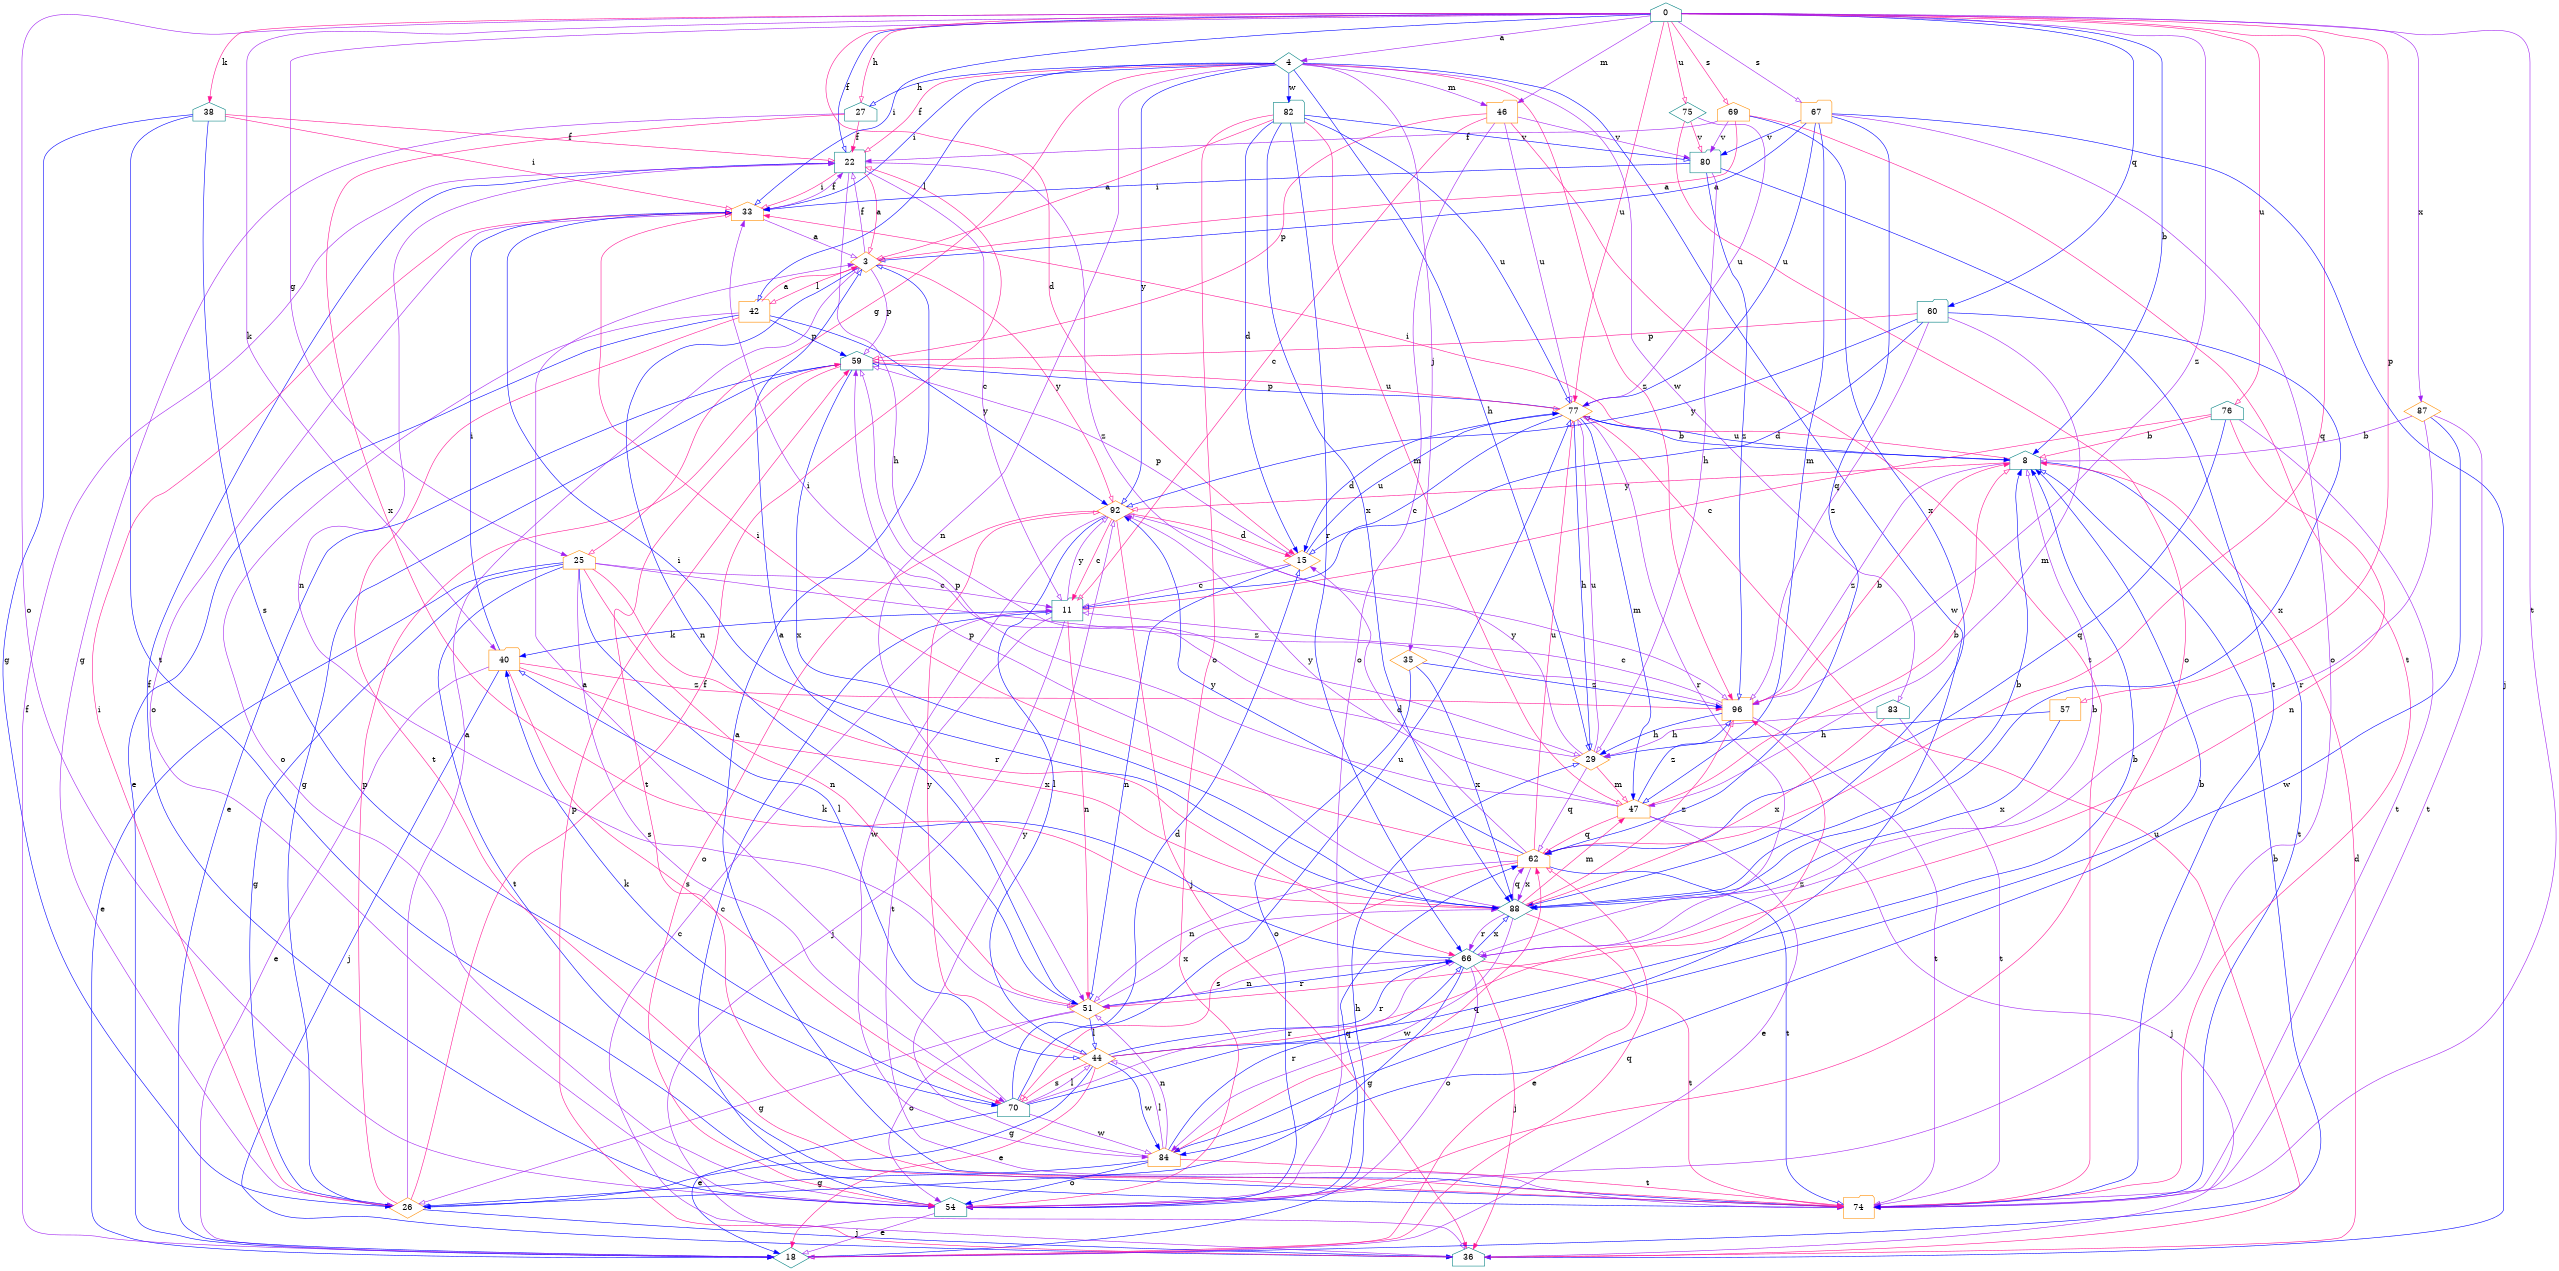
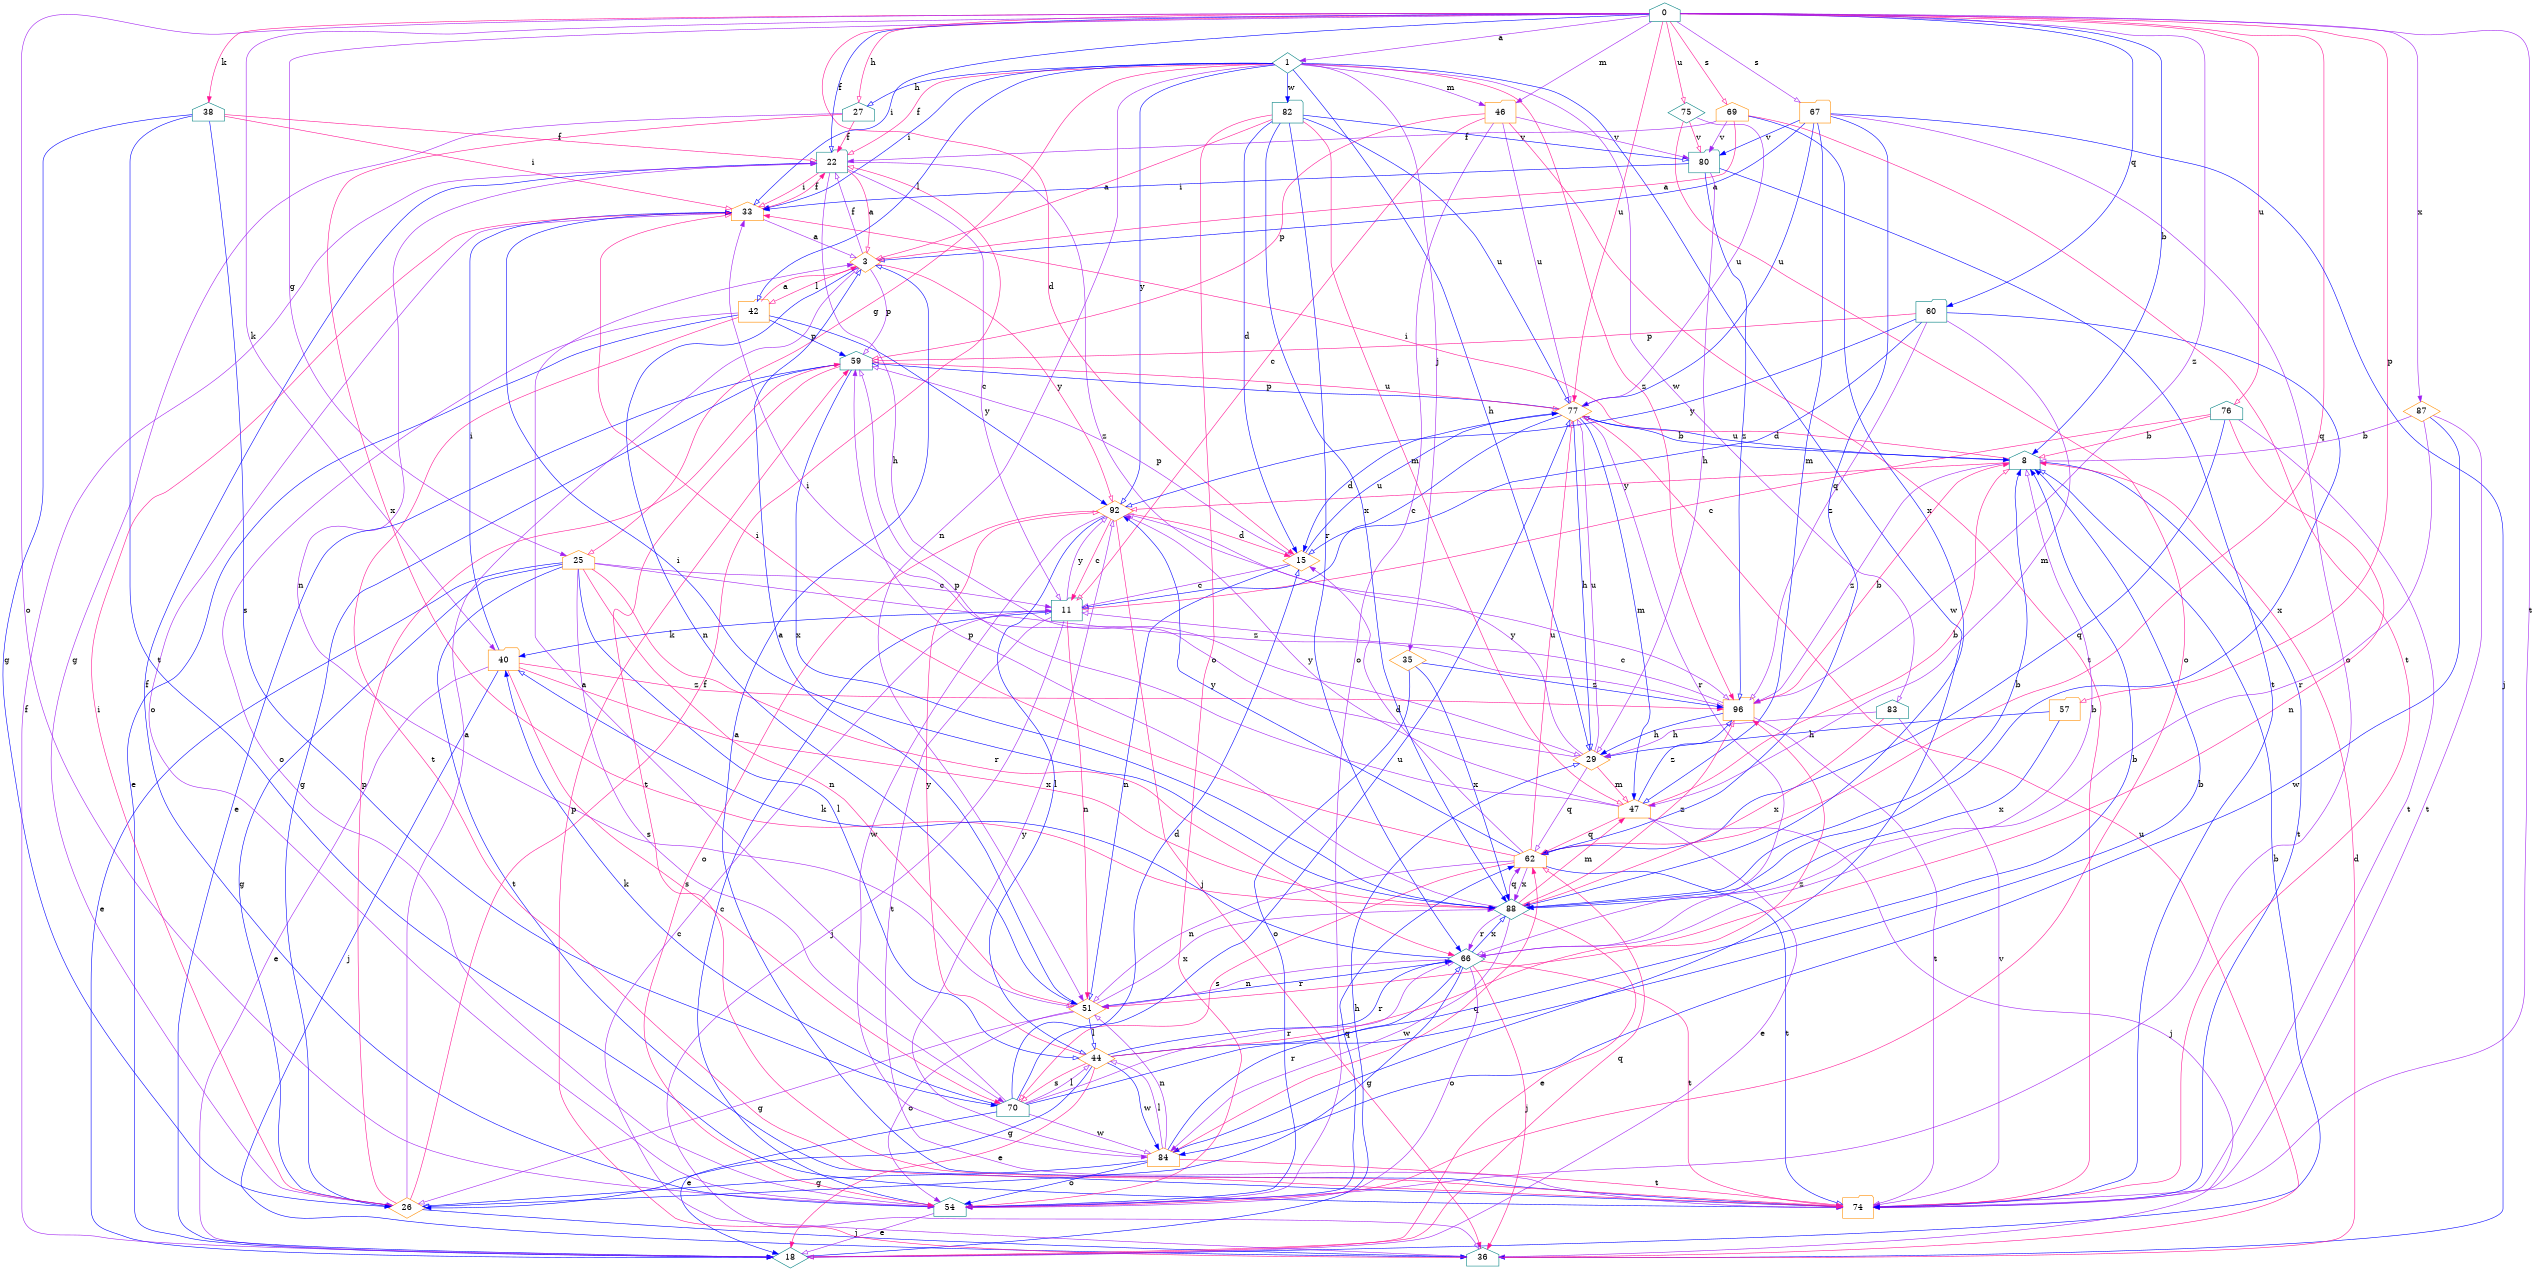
  strict digraph {
    node [color=darkorange shape=house]
    edge [arrowhead=onormal color=blue]
    0 [color=teal]
-   1 [color=teal shape=diamond label=4]
+   1 [color=teal shape=diamond]
    8 [color=teal]
    15 [shape=diamond]
    22 [color=teal shape=folder]
    25
    27 [color=teal]
    33
    38 [color=teal]
    40 [shape=folder]
    46 [shape=folder]
    54 [color=teal]
    57 [shape=folder]
    60 [color=teal shape=folder]
    62
    67 [shape=folder]
    69
    74 [shape=folder]
    75 [color=teal shape=diamond]
    76 [color=teal]
    77 [shape=diamond]
    87 [shape=diamond]
    96 [shape=folder]
    29 [shape=diamond]
    35 [shape=diamond]
    42 [shape=folder]
    51 [shape=diamond]
    82 [color=teal shape=folder]
    83 [color=teal]
    84
    92 [shape=diamond]
    59 [color=teal]
    11 [color=teal shape=folder]
    3 [shape=diamond]
    18 [color=teal shape=diamond]
    26 [shape=diamond]
    44 [shape=diamond]
    66 [color=teal shape=diamond]
    70 [color=teal]
    88 [color=teal shape=diamond]
    36 [color=teal]
    80 [color=teal shape=folder]
    47
    0 -> 1 [arrowhead=normal color=purple label=a]
    0 -> 8 [arrowhead=normal label=b]
    0 -> 15 [arrowhead=normal color=deeppink label=d]
    0 -> 22 [label=f]
    0 -> 25 [arrowhead=normal color=purple label=g]
    0 -> 27 [color=deeppink label=h]
    0 -> 33 [label=i]
    0 -> 38 [arrowhead=normal color=deeppink label=k]
    0 -> 40 [arrowhead=normal color=purple label=k]
    0 -> 46 [arrowhead=normal color=purple label=m]
    0 -> 54 [arrowhead=normal color=purple label=o]
    0 -> 57 [color=deeppink label=p]
    0 -> 60 [arrowhead=normal label=q]
    0 -> 62 [arrowhead=normal color=deeppink label=q]
    0 -> 67 [color=purple label=s]
    0 -> 69 [color=deeppink label=s]
    0 -> 74 [arrowhead=normal color=purple label=t]
    0 -> 75 [color=deeppink label=u]
    0 -> 76 [color=deeppink label=u]
    0 -> 77 [arrowhead=normal color=deeppink label=u]
    0 -> 87 [arrowhead=normal color=purple label=x]
    0 -> 96 [color=purple label=z]
    1 -> 22 [color=deeppink label=f]
    1 -> 25 [color=deeppink label=g]
    1 -> 27 [label=h]
    1 -> 33 [arrowhead=normal label=i]
    1 -> 46 [arrowhead=normal color=purple label=m]
    1 -> 96 [arrowhead=normal color=deeppink label=z]
    1 -> 29 [label=h]
    1 -> 35 [arrowhead=normal color=purple label=j]
    1 -> 42 [label=l]
    1 -> 51 [arrowhead=normal color=purple label=n]
    1 -> 82 [arrowhead=normal label=w]
    1 -> 83 [color=purple label=w]
    1 -> 84 [arrowhead=normal label=w]
    1 -> 92 [label=y]
    8 -> 33 [arrowhead=normal color=deeppink label=i]
    8 -> 74 [arrowhead=normal label=t]
    8 -> 77 [label=u]
    8 -> 96 [arrowhead=normal color=purple label=z]
    8 -> 92 [color=deeppink label=y]
    15 -> 77 [arrowhead=normal label=u]
    15 -> 51 [label=n]
    15 -> 59 [color=purple label=p]
    15 -> 11 [color=purple label=c]
    22 -> 33 [color=deeppink label=i]
    22 -> 96 [color=purple label=z]
    22 -> 29 [color=purple label=h]
    22 -> 51 [color=purple label=n]
    22 -> 11 [color=purple label=c]
    22 -> 3 [color=deeppink label=a]
    25 -> 74 [label=t]
    25 -> 96 [color=purple label=z]
    25 -> 51 [color=deeppink label=n]
    25 -> 11 [arrowhead=normal color=purple label=c]
    25 -> 18 [label=e]
    25 -> 26 [label=g]
    25 -> 44 [label=l]
    25 -> 66 [arrowhead=normal color=deeppink label=r]
    25 -> 70 [arrowhead=normal color=purple label=s]
    27 -> 22 [arrowhead=normal color=deeppink label=f]
    27 -> 26 [arrowhead=normal color=purple label=g]
    27 -> 88 [color=deeppink label=x]
-   33 -> 22 [arrowhead=normal color=purple label=f]
+   33 -> 22 [arrowhead=normal color=deeppink label=f]
    33 -> 54 [arrowhead=normal color=purple label=o]
    33 -> 3 [color=purple label=a]
    38 -> 22 [color=deeppink label=f]
    38 -> 33 [color=deeppink label=i]
    38 -> 74 [arrowhead=normal label=t]
    38 -> 26 [arrowhead=normal label=g]
    38 -> 70 [arrowhead=normal label=s]
    40 -> 33 [arrowhead=normal label=i]
    40 -> 96 [arrowhead=normal color=deeppink label=z]
    40 -> 18 [arrowhead=normal color=purple label=e]
    40 -> 70 [arrowhead=normal color=deeppink label=s]
    40 -> 88 [arrowhead=normal color=deeppink label=x]
    40 -> 36 [arrowhead=normal label=j]
    46 -> 54 [arrowhead=normal color=purple label=o]
    46 -> 74 [color=deeppink label=t]
    46 -> 77 [color=purple label=u]
    46 -> 59 [color=deeppink label=p]
    46 -> 11 [color=deeppink label=c]
    46 -> 80 [arrowhead=normal color=purple label=v]
    54 -> 22 [label=f]
    54 -> 62 [arrowhead=normal label=q]
    54 -> 11 [label=c]
    54 -> 18 [color=purple label=e]
    57 -> 29 [label=h]
    57 -> 88 [label=x]
    60 -> 15 [label=d]
    60 -> 96 [color=purple label=z]
    60 -> 92 [label=y]
    60 -> 59 [color=deeppink label=p]
    60 -> 88 [arrowhead=normal label=x]
    60 -> 47 [arrowhead=normal color=purple label=m]
    62 -> 15 [arrowhead=normal color=purple label=d]
    62 -> 33 [color=deeppink label=i]
    62 -> 74 [label=t]
    62 -> 77 [color=deeppink label=u]
    62 -> 51 [color=purple label=n]
    62 -> 92 [arrowhead=normal label=y]
    62 -> 70 [color=deeppink label=s]
    62 -> 88 [arrowhead=normal color=purple label=x]
    67 -> 54 [arrowhead=normal color=purple label=o]
    67 -> 62 [label=q]
    67 -> 77 [arrowhead=normal label=u]
    67 -> 3 [label=a]
    67 -> 36 [arrowhead=normal label=j]
    67 -> 80 [arrowhead=normal label=v]
    67 -> 47 [label=m]
    69 -> 22 [arrowhead=normal color=purple label=f]
    69 -> 74 [arrowhead=normal color=deeppink label=t]
    69 -> 3 [color=deeppink label=a]
    69 -> 88 [arrowhead=normal label=x]
    69 -> 80 [arrowhead=normal color=purple label=v]
    74 -> 3 [label=a]
    75 -> 54 [color=deeppink label=o]
    75 -> 77 [color=purple label=u]
    75 -> 80 [color=deeppink label=v]
    76 -> 8 [color=deeppink label=b]
    76 -> 62 [arrowhead=normal label=q]
    76 -> 74 [color=purple label=t]
    76 -> 51 [arrowhead=normal color=deeppink label=n]
    76 -> 11 [color=deeppink label=c]
    77 -> 8 [arrowhead=normal label=b]
    77 -> 15 [arrowhead=normal label=d]
    77 -> 29 [label=h]
    77 -> 59 [label=p]
    77 -> 11 [label=c]
    77 -> 66 [color=purple label=r]
    77 -> 47 [arrowhead=normal label=m]
    87 -> 8 [color=purple label=b]
    87 -> 74 [arrowhead=normal color=purple label=t]
    87 -> 84 [arrowhead=normal label=w]
    87 -> 66 [arrowhead=normal color=purple label=r]
    96 -> 8 [arrowhead=normal color=deeppink label=b]
    96 -> 74 [color=purple label=t]
    96 -> 29 [arrowhead=normal label=h]
    96 -> 11 [color=purple label=c]
    29 -> 33 [arrowhead=normal color=purple label=i]
    29 -> 62 [color=purple label=q]
    29 -> 77 [color=purple label=u]
    29 -> 92 [color=purple label=y]
    29 -> 47 [color=deeppink label=m]
    35 -> 54 [label=o]
    35 -> 96 [arrowhead=normal label=z]
    35 -> 88 [arrowhead=normal label=x]
    42 -> 54 [color=purple label=o]
    42 -> 74 [arrowhead=normal color=deeppink label=t]
    42 -> 92 [arrowhead=normal label=y]
    42 -> 59 [arrowhead=normal label=p]
    42 -> 3 [arrowhead=normal color=deeppink label=a]
    42 -> 18 [arrowhead=normal label=e]
    51 -> 54 [arrowhead=normal color=purple label=o]
    51 -> 3 [label=a]
    51 -> 26 [color=purple label=g]
    51 -> 44 [label=l]
    51 -> 66 [arrowhead=normal label=r]
    51 -> 88 [arrowhead=normal color=purple label=x]
    82 -> 15 [arrowhead=normal label=d]
    82 -> 54 [color=deeppink label=o]
    82 -> 77 [label=u]
    82 -> 3 [color=deeppink label=a]
    82 -> 66 [arrowhead=normal label=r]
    82 -> 88 [arrowhead=normal label=x]
    82 -> 80 [label=v]
    82 -> 47 [color=deeppink label=m]
-   83 -> 74 [arrowhead=normal color=purple label=t]
+   83 -> 74 [arrowhead=normal color=purple label=v]
    83 -> 29 [arrowhead=normal color=purple label=h]
    83 -> 88 [color=deeppink label=x]
    84 -> 54 [arrowhead=normal label=o]
    84 -> 62 [arrowhead=normal color=deeppink label=q]
    84 -> 74 [color=deeppink label=t]
    84 -> 51 [color=purple label=n]
    84 -> 92 [color=purple label=y]
    84 -> 26 [label=g]
    84 -> 44 [color=purple label=l]
    84 -> 66 [label=r]
    92 -> 15 [arrowhead=normal color=deeppink label=d]
    92 -> 54 [arrowhead=normal color=deeppink label=o]
    92 -> 84 [arrowhead=normal color=purple label=w]
    92 -> 11 [arrowhead=normal color=deeppink label=c]
    92 -> 44 [label=l]
    92 -> 36 [arrowhead=normal color=deeppink label=j]
    59 -> 74 [color=deeppink label=t]
    59 -> 77 [color=deeppink label=u]
    59 -> 18 [label=e]
    59 -> 26 [arrowhead=normal label=g]
    59 -> 88 [arrowhead=normal label=x]
    11 -> 40 [arrowhead=normal label=k]
    11 -> 74 [color=purple label=t]
    11 -> 51 [arrowhead=normal color=deeppink label=n]
    11 -> 92 [color=purple label=y]
    11 -> 36 [color=purple label=j]
    3 -> 22 [color=purple label=f]
    3 -> 42 [color=deeppink label=l]
    3 -> 51 [arrowhead=normal label=n]
    3 -> 92 [color=deeppink label=y]
    3 -> 59 [color=purple label=p]
    18 -> 8 [label=b]
    18 -> 22 [arrowhead=normal color=purple label=f]
    18 -> 62 [color=deeppink label=q]
    18 -> 29 [label=h]
    26 -> 22 [color=deeppink label=f]
    26 -> 33 [arrowhead=normal color=deeppink label=i]
    26 -> 59 [arrowhead=normal color=deeppink label=p]
    26 -> 3 [color=purple label=a]
    26 -> 36 [label=j]
    44 -> 8 [arrowhead=normal label=b]
    44 -> 96 [arrowhead=normal color=deeppink label=z]
    44 -> 84 [arrowhead=normal label=w]
    44 -> 92 [color=deeppink label=y]
    44 -> 18 [arrowhead=normal color=deeppink label=e]
    44 -> 26 [arrowhead=normal label=g]
    44 -> 66 [arrowhead=normal label=r]
    44 -> 70 [color=deeppink label=s]
    66 -> 8 [color=purple label=b]
    66 -> 40 [label=k]
    66 -> 54 [color=purple label=o]
    66 -> 74 [color=deeppink label=t]
    66 -> 51 [arrowhead=normal color=purple label=n]
    66 -> 26 [label=g]
    66 -> 88 [label=x]
    66 -> 36 [arrowhead=normal color=deeppink label=j]
    70 -> 8 [arrowhead=normal label=b]
    70 -> 15 [label=d]
    70 -> 40 [arrowhead=normal label=k]
    70 -> 77 [label=u]
    70 -> 84 [color=purple label=w]
    70 -> 3 [arrowhead=normal color=purple label=a]
    70 -> 18 [arrowhead=normal label=e]
    70 -> 44 [color=purple label=l]
    70 -> 66 [color=purple label=r]
    88 -> 8 [arrowhead=normal label=b]
    88 -> 33 [label=i]
    88 -> 62 [arrowhead=normal color=purple label=q]
    88 -> 96 [color=deeppink label=z]
    88 -> 84 [arrowhead=normal color=purple label=w]
    88 -> 59 [arrowhead=normal color=purple label=p]
    88 -> 18 [color=deeppink label=e]
    88 -> 66 [arrowhead=normal color=purple label=r]
    88 -> 47 [arrowhead=normal color=deeppink label=m]
    36 -> 8 [arrowhead=normal color=deeppink label=d]
    36 -> 77 [color=deeppink label=u]
    36 -> 59 [arrowhead=normal color=deeppink label=p]
    36 -> 11 [arrowhead=normal color=purple label=c]
    80 -> 33 [arrowhead=normal label=i]
    80 -> 74 [arrowhead=normal label=t]
    80 -> 96 [label=z]
    80 -> 29 [color=purple label=h]
    47 -> 8 [color=deeppink label=b]
    47 -> 62 [color=deeppink label=q]
    47 -> 96 [label=z]
    47 -> 92 [arrowhead=normal color=purple label=y]
    47 -> 59 [color=purple label=p]
    47 -> 18 [color=purple label=e]
    47 -> 36 [color=purple label=j]
  }
